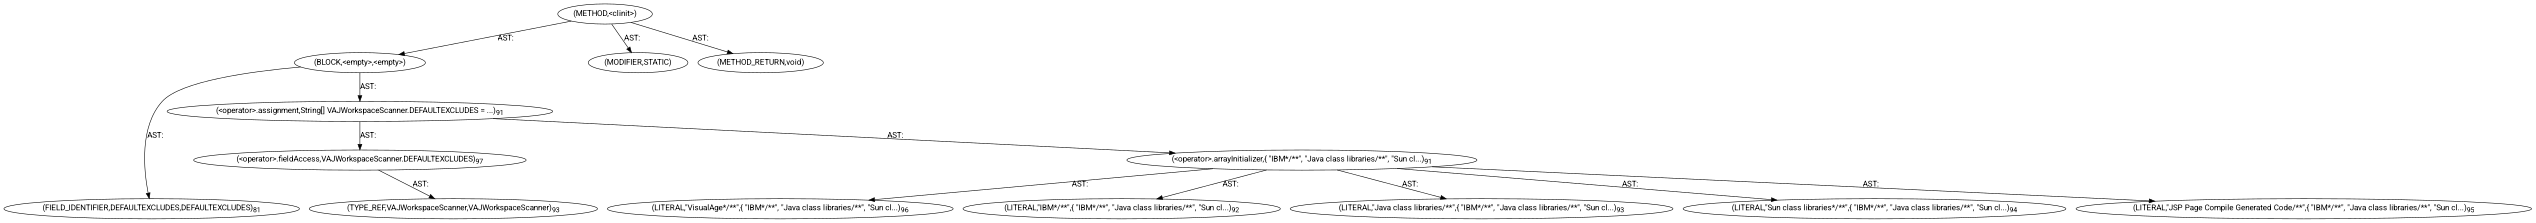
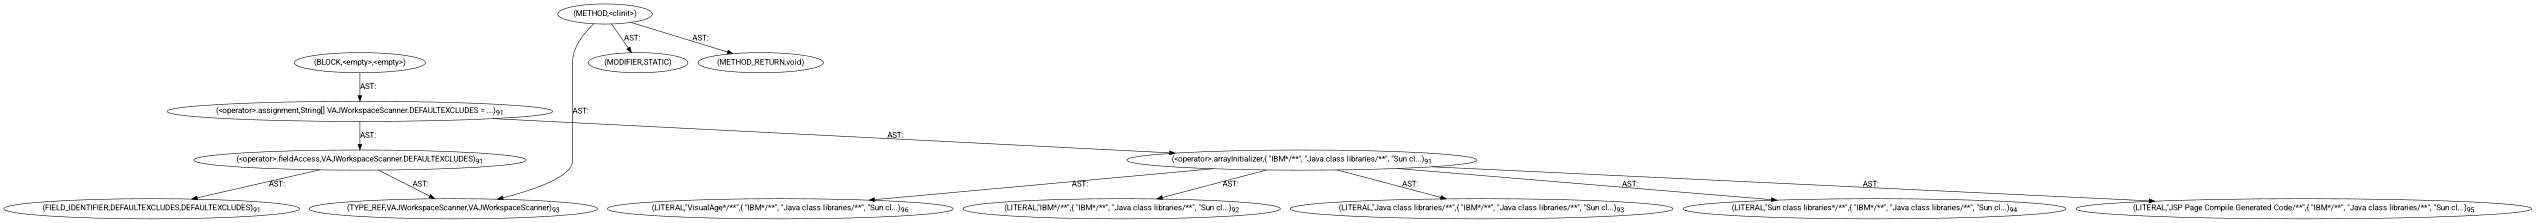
  digraph {
    fontname=Roboto
    node [fontname=Roboto]
    edge [fontname=Roboto]
    n1 [label=<(METHOD,&lt;clinit&gt;)>]
    n2 [label=<(BLOCK,&lt;empty&gt;,&lt;empty&gt;)>]
    n3 [label=<(MODIFIER,STATIC)>]
    n4 [label=<(METHOD_RETURN,void)>]
    n5 [label=<(&lt;operator&gt;.assignment,String[] VAJWorkspaceScanner.DEFAULTEXCLUDES = ...)<SUB>91</SUB>>]
-   n6 [label=<(&lt;operator&gt;.fieldAccess,VAJWorkspaceScanner.DEFAULTEXCLUDES)<SUB>97</SUB>>]
+   n6 [label=<(&lt;operator&gt;.fieldAccess,VAJWorkspaceScanner.DEFAULTEXCLUDES)<SUB>91</SUB>>]
    n7 [label=<(&lt;operator&gt;.arrayInitializer,{ &quot;IBM*/**&quot;, &quot;Java class libraries/**&quot;, &quot;Sun cl...)<SUB>91</SUB>>]
    n8 [label=<(TYPE_REF,VAJWorkspaceScanner,VAJWorkspaceScanner)<SUB>93</SUB>>]
-   n9 [label=<(FIELD_IDENTIFIER,DEFAULTEXCLUDES,DEFAULTEXCLUDES)<SUB>81</SUB>>]
+   n9 [label=<(FIELD_IDENTIFIER,DEFAULTEXCLUDES,DEFAULTEXCLUDES)<SUB>91</SUB>>]
    n10 [label=<(LITERAL,&quot;IBM*/**&quot;,{ &quot;IBM*/**&quot;, &quot;Java class libraries/**&quot;, &quot;Sun cl...)<SUB>92</SUB>>]
    n11 [label=<(LITERAL,&quot;Java class libraries/**&quot;,{ &quot;IBM*/**&quot;, &quot;Java class libraries/**&quot;, &quot;Sun cl...)<SUB>93</SUB>>]
    n12 [label=<(LITERAL,&quot;Sun class libraries*/**&quot;,{ &quot;IBM*/**&quot;, &quot;Java class libraries/**&quot;, &quot;Sun cl...)<SUB>94</SUB>>]
    n13 [label=<(LITERAL,&quot;JSP Page Compile Generated Code/**&quot;,{ &quot;IBM*/**&quot;, &quot;Java class libraries/**&quot;, &quot;Sun cl...)<SUB>95</SUB>>]
    n14 [label=<(LITERAL,&quot;VisualAge*/**&quot;,{ &quot;IBM*/**&quot;, &quot;Java class libraries/**&quot;, &quot;Sun cl...)<SUB>96</SUB>>]
-   n1 -> n2 [label="AST: "]
+   n1 -> n8 [label="AST: "]
    n1 -> n3 [label="AST: "]
    n1 -> n4 [label="AST: "]
    n2 -> n5 [label="AST: "]
    n5 -> n6 [label="AST: "]
    n5 -> n7 [label="AST: "]
    n6 -> n8 [label="AST: "]
-   n2 -> n9 [label="AST: "]
+   n6 -> n9 [label="AST: "]
    n7 -> n10 [label="AST: "]
    n7 -> n11 [label="AST: "]
    n7 -> n12 [label="AST: "]
    n7 -> n13 [label="AST: "]
    n7 -> n14 [label="AST: "]
  }
